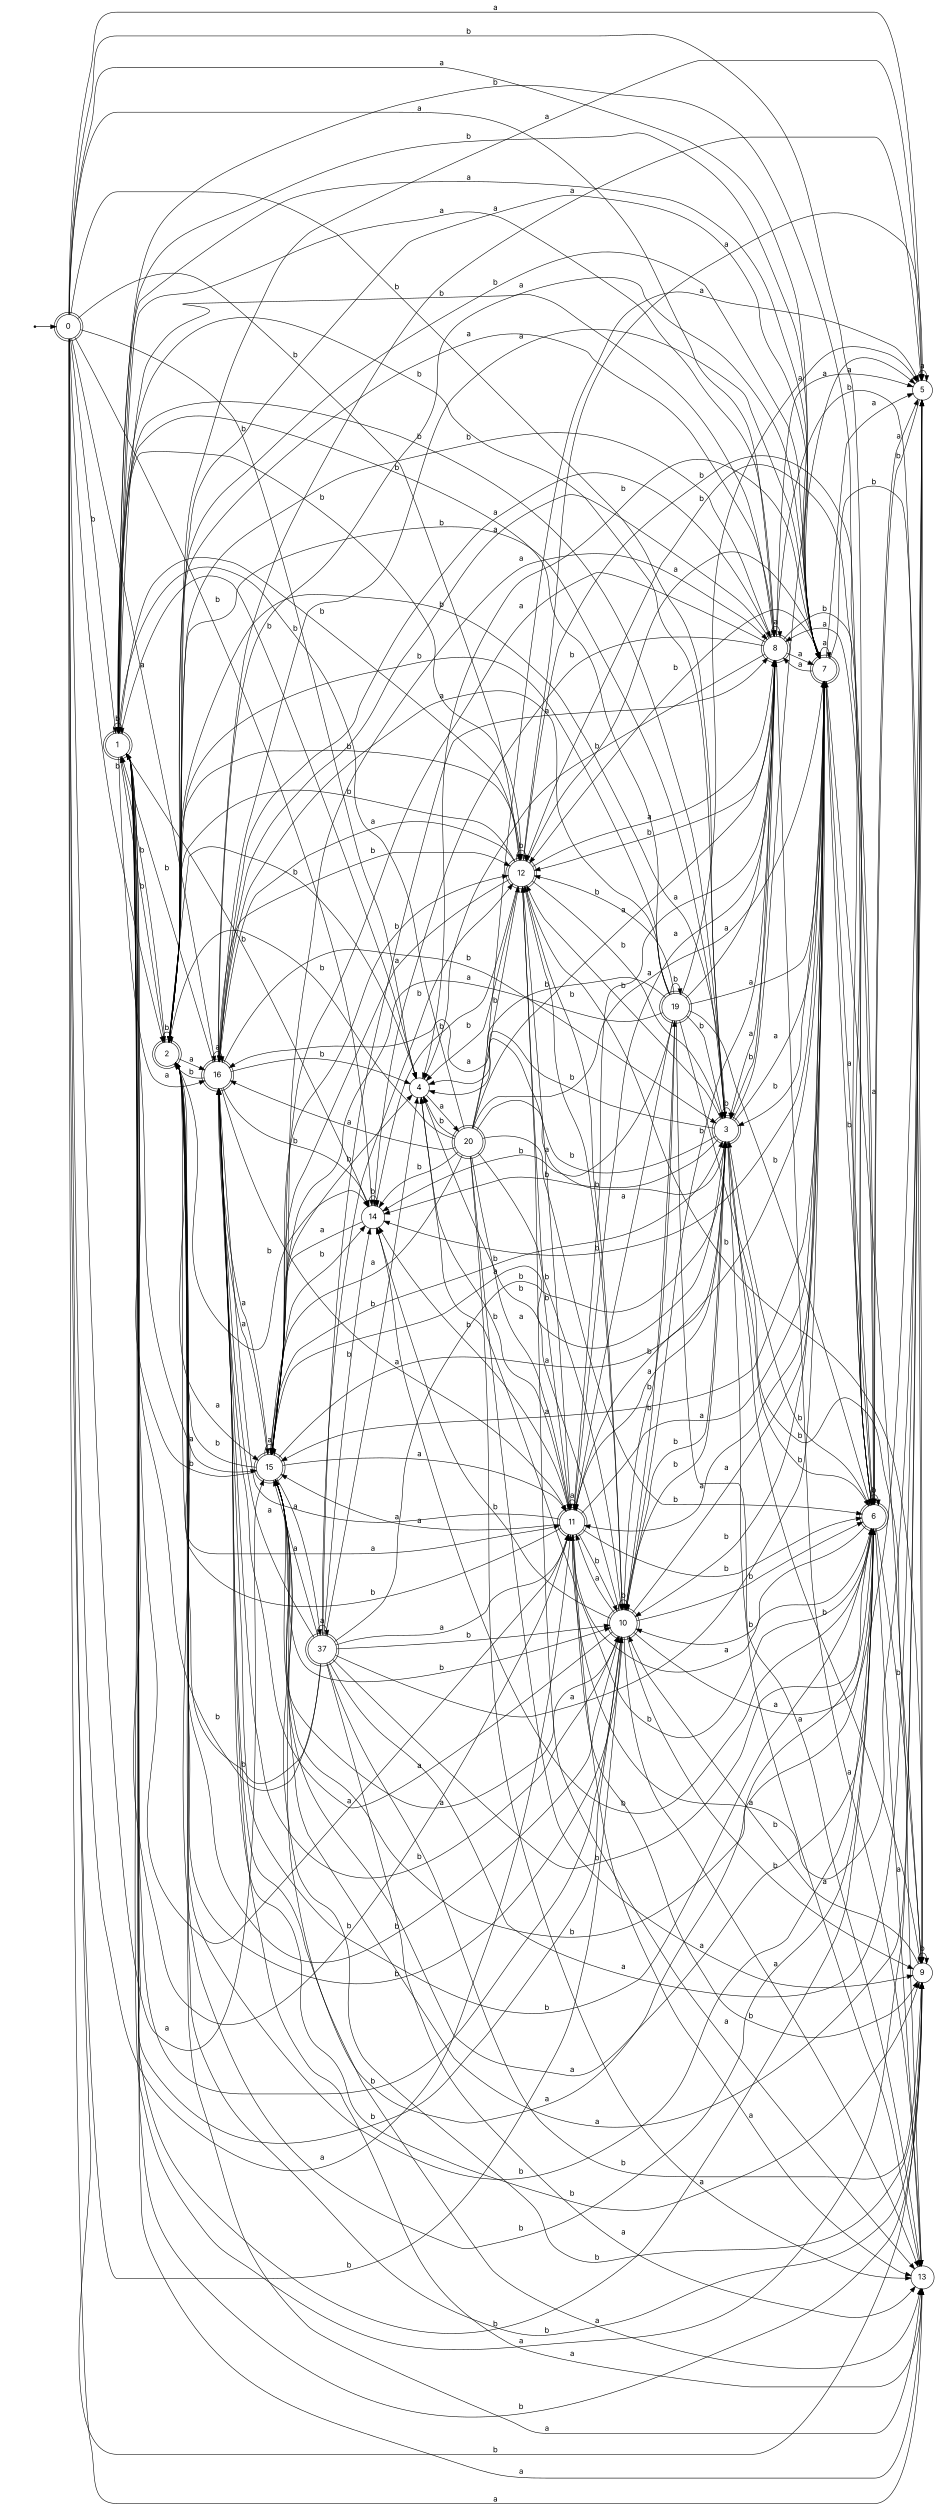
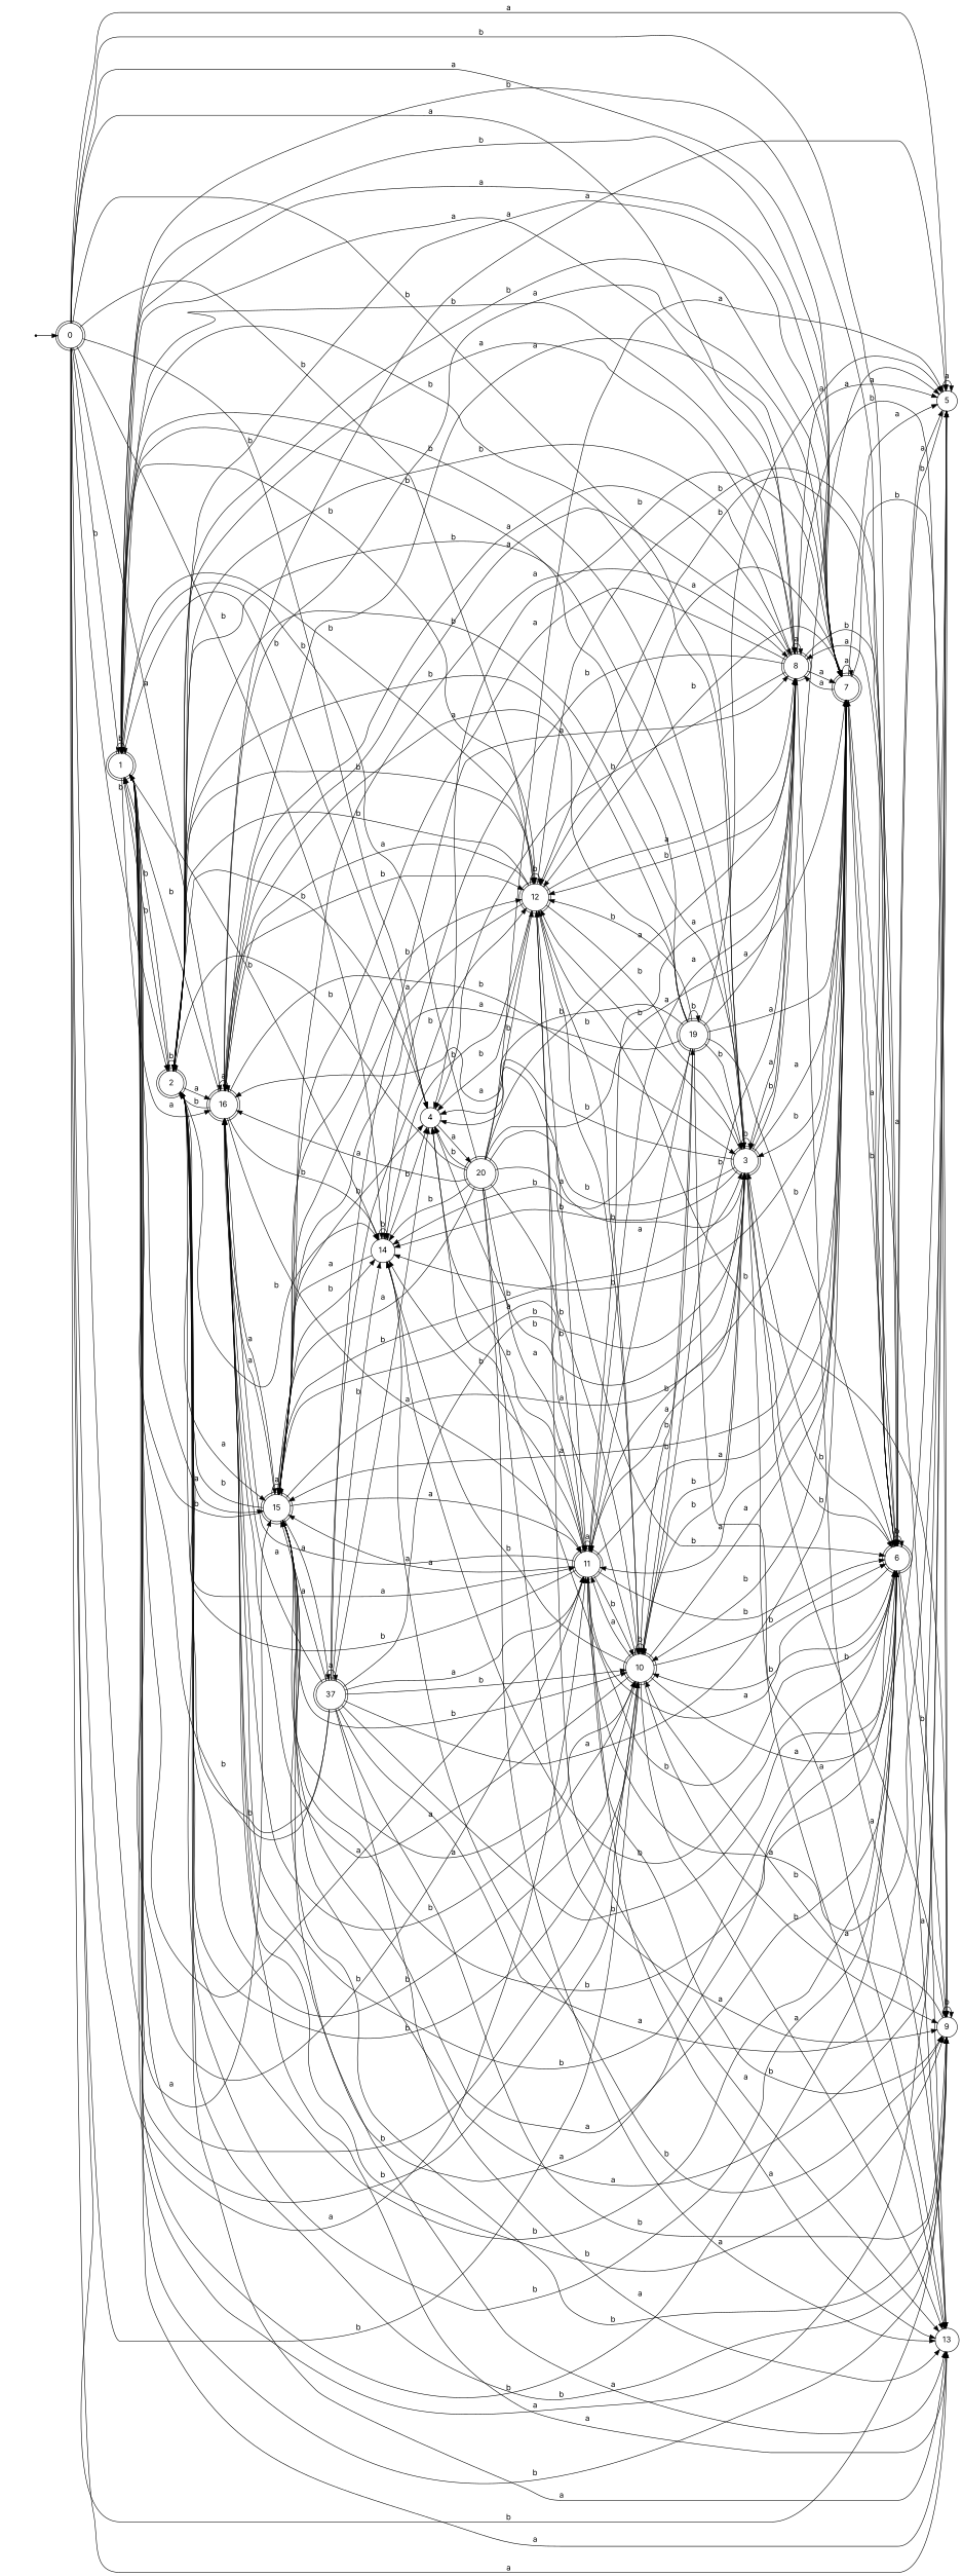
  digraph {
    fontname=Inter
    rankdir=LR
    node [fontname=Inter shape=doublecircle]
    edge [fontname=Inter]
    dummy0 [shape=point]
    0
    1
    2
    3
    4 [shape=circle]
    5 [shape=circle]
    6
    7
    8
    9 [shape=circle]
    10
    11
    12
    13 [shape=circle]
    14 [shape=circle]
    15
    16
    20
    19
    n21 [label=37]
    dummy0 -> 0
    0 -> 1 [label=b]
    0 -> 2 [label=b]
    0 -> 3 [label=b]
    0 -> 4 [label=b]
    0 -> 5 [label=a]
    0 -> 6 [label=b]
    0 -> 7 [label=a]
    0 -> 8 [label=a]
    0 -> 9 [label=b]
    0 -> 10 [label=b]
    0 -> 11 [label=a]
    0 -> 12 [label=b]
    0 -> 13 [label=a]
    0 -> 14 [label=b]
    0 -> 15 [label=a]
    0 -> 16 [label=a]
    1 -> 1 [label=b]
    1 -> 2 [label=b]
    1 -> 3 [label=b]
    1 -> 4 [label=b]
    1 -> 5 [label=a]
    1 -> 6 [label=b]
    1 -> 7 [label=a]
    1 -> 8 [label=a]
    1 -> 9 [label=b]
    1 -> 10 [label=b]
    1 -> 11 [label=a]
    1 -> 12 [label=b]
    1 -> 13 [label=a]
    1 -> 14 [label=b]
    1 -> 15 [label=a]
    1 -> 16 [label=a]
    2 -> 1 [label=b]
    2 -> 2 [label=b]
    2 -> 3 [label=b]
    2 -> 4 [label=b]
-   2 -> 5 [label=a]
    2 -> 6 [label=b]
    2 -> 7 [label=a]
    2 -> 8 [label=a]
    2 -> 9 [label=b]
    2 -> 10 [label=b]
    2 -> 11 [label=a]
    2 -> 12 [label=b]
    2 -> 13 [label=a]
    2 -> 14 [label=b]
    2 -> 15 [label=a]
    2 -> 16 [label=a]
    3 -> 1 [label=b]
    3 -> 2 [label=b]
    3 -> 3 [label=b]
    3 -> 4 [label=b]
    3 -> 5 [label=a]
    3 -> 6 [label=b]
    3 -> 7 [label=a]
    3 -> 8 [label=a]
    3 -> 9 [label=b]
    3 -> 10 [label=b]
    3 -> 11 [label=a]
    3 -> 12 [label=b]
    3 -> 13 [label=a]
    3 -> 14 [label=b]
    3 -> 15 [label=a]
    3 -> 16 [label=a]
    4 -> 20 [label=a]
    5 -> 5 [label=a]
    5 -> 6 [label=b]
    6 -> 1 [label=b]
    6 -> 2 [label=b]
    6 -> 3 [label=b]
    6 -> 4 [label=b]
    6 -> 5 [label=a]
    6 -> 6 [label=b]
    6 -> 7 [label=a]
    6 -> 8 [label=a]
    6 -> 9 [label=b]
    6 -> 10 [label=b]
    6 -> 11 [label=a]
    6 -> 12 [label=b]
    6 -> 13 [label=a]
    6 -> 14 [label=b]
    6 -> 15 [label=a]
    6 -> 16 [label=a]
    7 -> 1 [label=b]
    7 -> 2 [label=b]
    7 -> 3 [label=b]
    7 -> 4 [label=b]
    7 -> 5 [label=a]
    7 -> 6 [label=b]
    7 -> 7 [label=a]
    7 -> 8 [label=a]
    7 -> 9 [label=b]
    7 -> 10 [label=b]
    7 -> 11 [label=a]
    7 -> 12 [label=b]
    7 -> 13 [label=a]
    7 -> 14 [label=b]
    7 -> 15 [label=a]
    7 -> 16 [label=a]
    8 -> 1 [label=b]
    8 -> 2 [label=b]
    8 -> 3 [label=b]
    8 -> 4 [label=b]
    8 -> 5 [label=a]
    8 -> 6 [label=b]
    8 -> 7 [label=a]
    8 -> 8 [label=a]
    8 -> 9 [label=b]
    8 -> 10 [label=b]
    8 -> 11 [label=a]
    8 -> 12 [label=b]
    8 -> 13 [label=a]
    8 -> 14 [label=b]
    8 -> 15 [label=a]
    8 -> 16 [label=a]
    9 -> 9 [label=b]
    9 -> 10 [label=b]
    10 -> 1 [label=b]
    10 -> 2 [label=b]
    10 -> 3 [label=b]
    10 -> 4 [label=b]
    10 -> 5 [label=a]
    10 -> 6 [label=b]
    10 -> 7 [label=a]
    10 -> 9 [label=b]
    10 -> 10 [label=b]
    10 -> 11 [label=a]
    10 -> 12 [label=b]
    10 -> 13 [label=a]
    10 -> 14 [label=b]
    10 -> 15 [label=a]
    10 -> 16 [label=a]
    10 -> 19 [label=b]
    11 -> 1 [label=b]
    11 -> 2 [label=b]
    11 -> 3 [label=b]
    11 -> 4 [label=b]
    11 -> 5 [label=a]
    11 -> 6 [label=b]
    11 -> 7 [label=a]
    11 -> 8 [label=a]
    11 -> 9 [label=b]
    11 -> 10 [label=b]
    11 -> 11 [label=a]
    11 -> 12 [label=b]
    11 -> 13 [label=a]
    11 -> 14 [label=b]
    11 -> 15 [label=a]
    11 -> 16 [label=a]
    12 -> 1 [label=b]
    12 -> 2 [label=b]
    12 -> 3 [label=b]
    12 -> 4 [label=b]
-   12 -> 5 [label=a]
    12 -> 6 [label=b]
    12 -> 7 [label=a]
    12 -> 8 [label=a]
    12 -> 9 [label=b]
    12 -> 10 [label=b]
    12 -> 11 [label=a]
    12 -> 12 [label=b]
    12 -> 13 [label=a]
    12 -> 14 [label=b]
    12 -> 15 [label=a]
    12 -> 16 [label=a]
    14 -> 14 [label=b]
    14 -> 15 [label=a]
    15 -> 1 [label=b]
    15 -> 2 [label=b]
    15 -> 3 [label=b]
    15 -> 4 [label=b]
    15 -> 5 [label=a]
    15 -> 6 [label=b]
    15 -> 7 [label=a]
    15 -> 8 [label=a]
    15 -> 9 [label=b]
    15 -> 10 [label=b]
    15 -> 11 [label=a]
    15 -> 12 [label=b]
    15 -> 13 [label=a]
    15 -> 14 [label=b]
    15 -> 15 [label=a]
    15 -> 16 [label=a]
    15 -> n21 [label=a]
    16 -> 1 [label=b]
    16 -> 2 [label=b]
    16 -> 3 [label=b]
-   16 -> 4 [label=b]
+   14 -> 4 [label=b]
    16 -> 5 [label=a]
    16 -> 6 [label=b]
    16 -> 7 [label=a]
    16 -> 8 [label=a]
    16 -> 9 [label=b]
    16 -> 10 [label=b]
    16 -> 11 [label=a]
    16 -> 12 [label=b]
    16 -> 13 [label=a]
    16 -> 14 [label=b]
    16 -> 15 [label=a]
    16 -> 16 [label=a]
    20 -> 1 [label=b]
    20 -> 2 [label=b]
    20 -> 3 [label=b]
    20 -> 4 [label=b]
    20 -> 5 [label=a]
    20 -> 6 [label=b]
    20 -> 7 [label=a]
    20 -> 8 [label=a]
    20 -> 9 [label=a]
    20 -> 10 [label=b]
    20 -> 11 [label=a]
    20 -> 12 [label=b]
    20 -> 13 [label=a]
    20 -> 14 [label=b]
    20 -> 15 [label=a]
    20 -> 16 [label=a]
    19 -> 1 [label=b]
    19 -> 2 [label=b]
    19 -> 3 [label=b]
    19 -> 4 [label=b]
    19 -> 5 [label=a]
    19 -> 6 [label=b]
    19 -> 7 [label=a]
    19 -> 8 [label=a]
-   19 -> 9 [label=b]
+   14 -> 9 [label=b]
    19 -> 10 [label=b]
    19 -> 11 [label=a]
    19 -> 12 [label=b]
    19 -> 13 [label=a]
    19 -> 14 [label=b]
    19 -> 15 [label=a]
    19 -> 16 [label=a]
    19 -> 19 [label=b]
    n21 -> 1 [label=b]
    n21 -> 2 [label=b]
    n21 -> 3 [label=b]
    n21 -> 4 [label=b]
    n21 -> 5 [label=a]
    n21 -> 6 [label=b]
    n21 -> 7 [label=a]
    n21 -> 8 [label=a]
    n21 -> 9 [label=b]
    n21 -> 10 [label=b]
    n21 -> 11 [label=a]
    n21 -> 12 [label=b]
    n21 -> 13 [label=a]
    n21 -> 14 [label=b]
    n21 -> 15 [label=a]
    n21 -> 16 [label=a]
    n21 -> n21 [label=a]
  }
